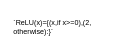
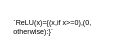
  <mxCell id="0" />
  <mxCell id="1" parent="0" />
- <mxCell id="2" value="`ReLU(x)={(x,if x&amp;gt;=0),(2, otherwise):}`" style="text;html=1;strokeColor=none;fillColor=none;align=left;verticalAlign=middle;whiteSpace=wrap;rounded=0;" parent="1" vertex="1"><mxGeometry x="20" y="20" width="190" height="50" as="geometry" /></mxCell>
+ <mxCell id="2" value="`ReLU(x)={(x,if x&amp;gt;=0),(0, otherwise):}`" style="text;html=1;strokeColor=none;fillColor=none;align=left;verticalAlign=middle;whiteSpace=wrap;rounded=0;" parent="1" vertex="1"><mxGeometry x="20" y="20" width="190" height="50" as="geometry" /></mxCell>
